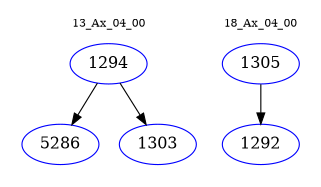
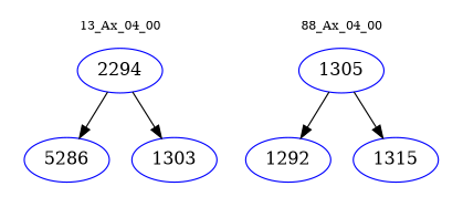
  digraph {
    node [color=blue]
    edge [color=black]
-   n1 [label=1294]
+   n1 [label=2294]
    n2 [label=5286]
    n3 [label=1303]
    n4 [label=1305]
    n5 [label=1292]
+   n6 [label=1315]
    subgraph cluster_1 {
      color=white
      fontsize=10
      label="13_Ax_04_00"
      n1
      n2
      n3
    }
    subgraph cluster_2 {
      color=white
      fontsize=10
-     label="18_Ax_04_00"
+     label="88_Ax_04_00"
      n4
      n5
+     n6
    }
    n1 -> n2
    n1 -> n3
    n4 -> n5
+   n4 -> n6
  }
